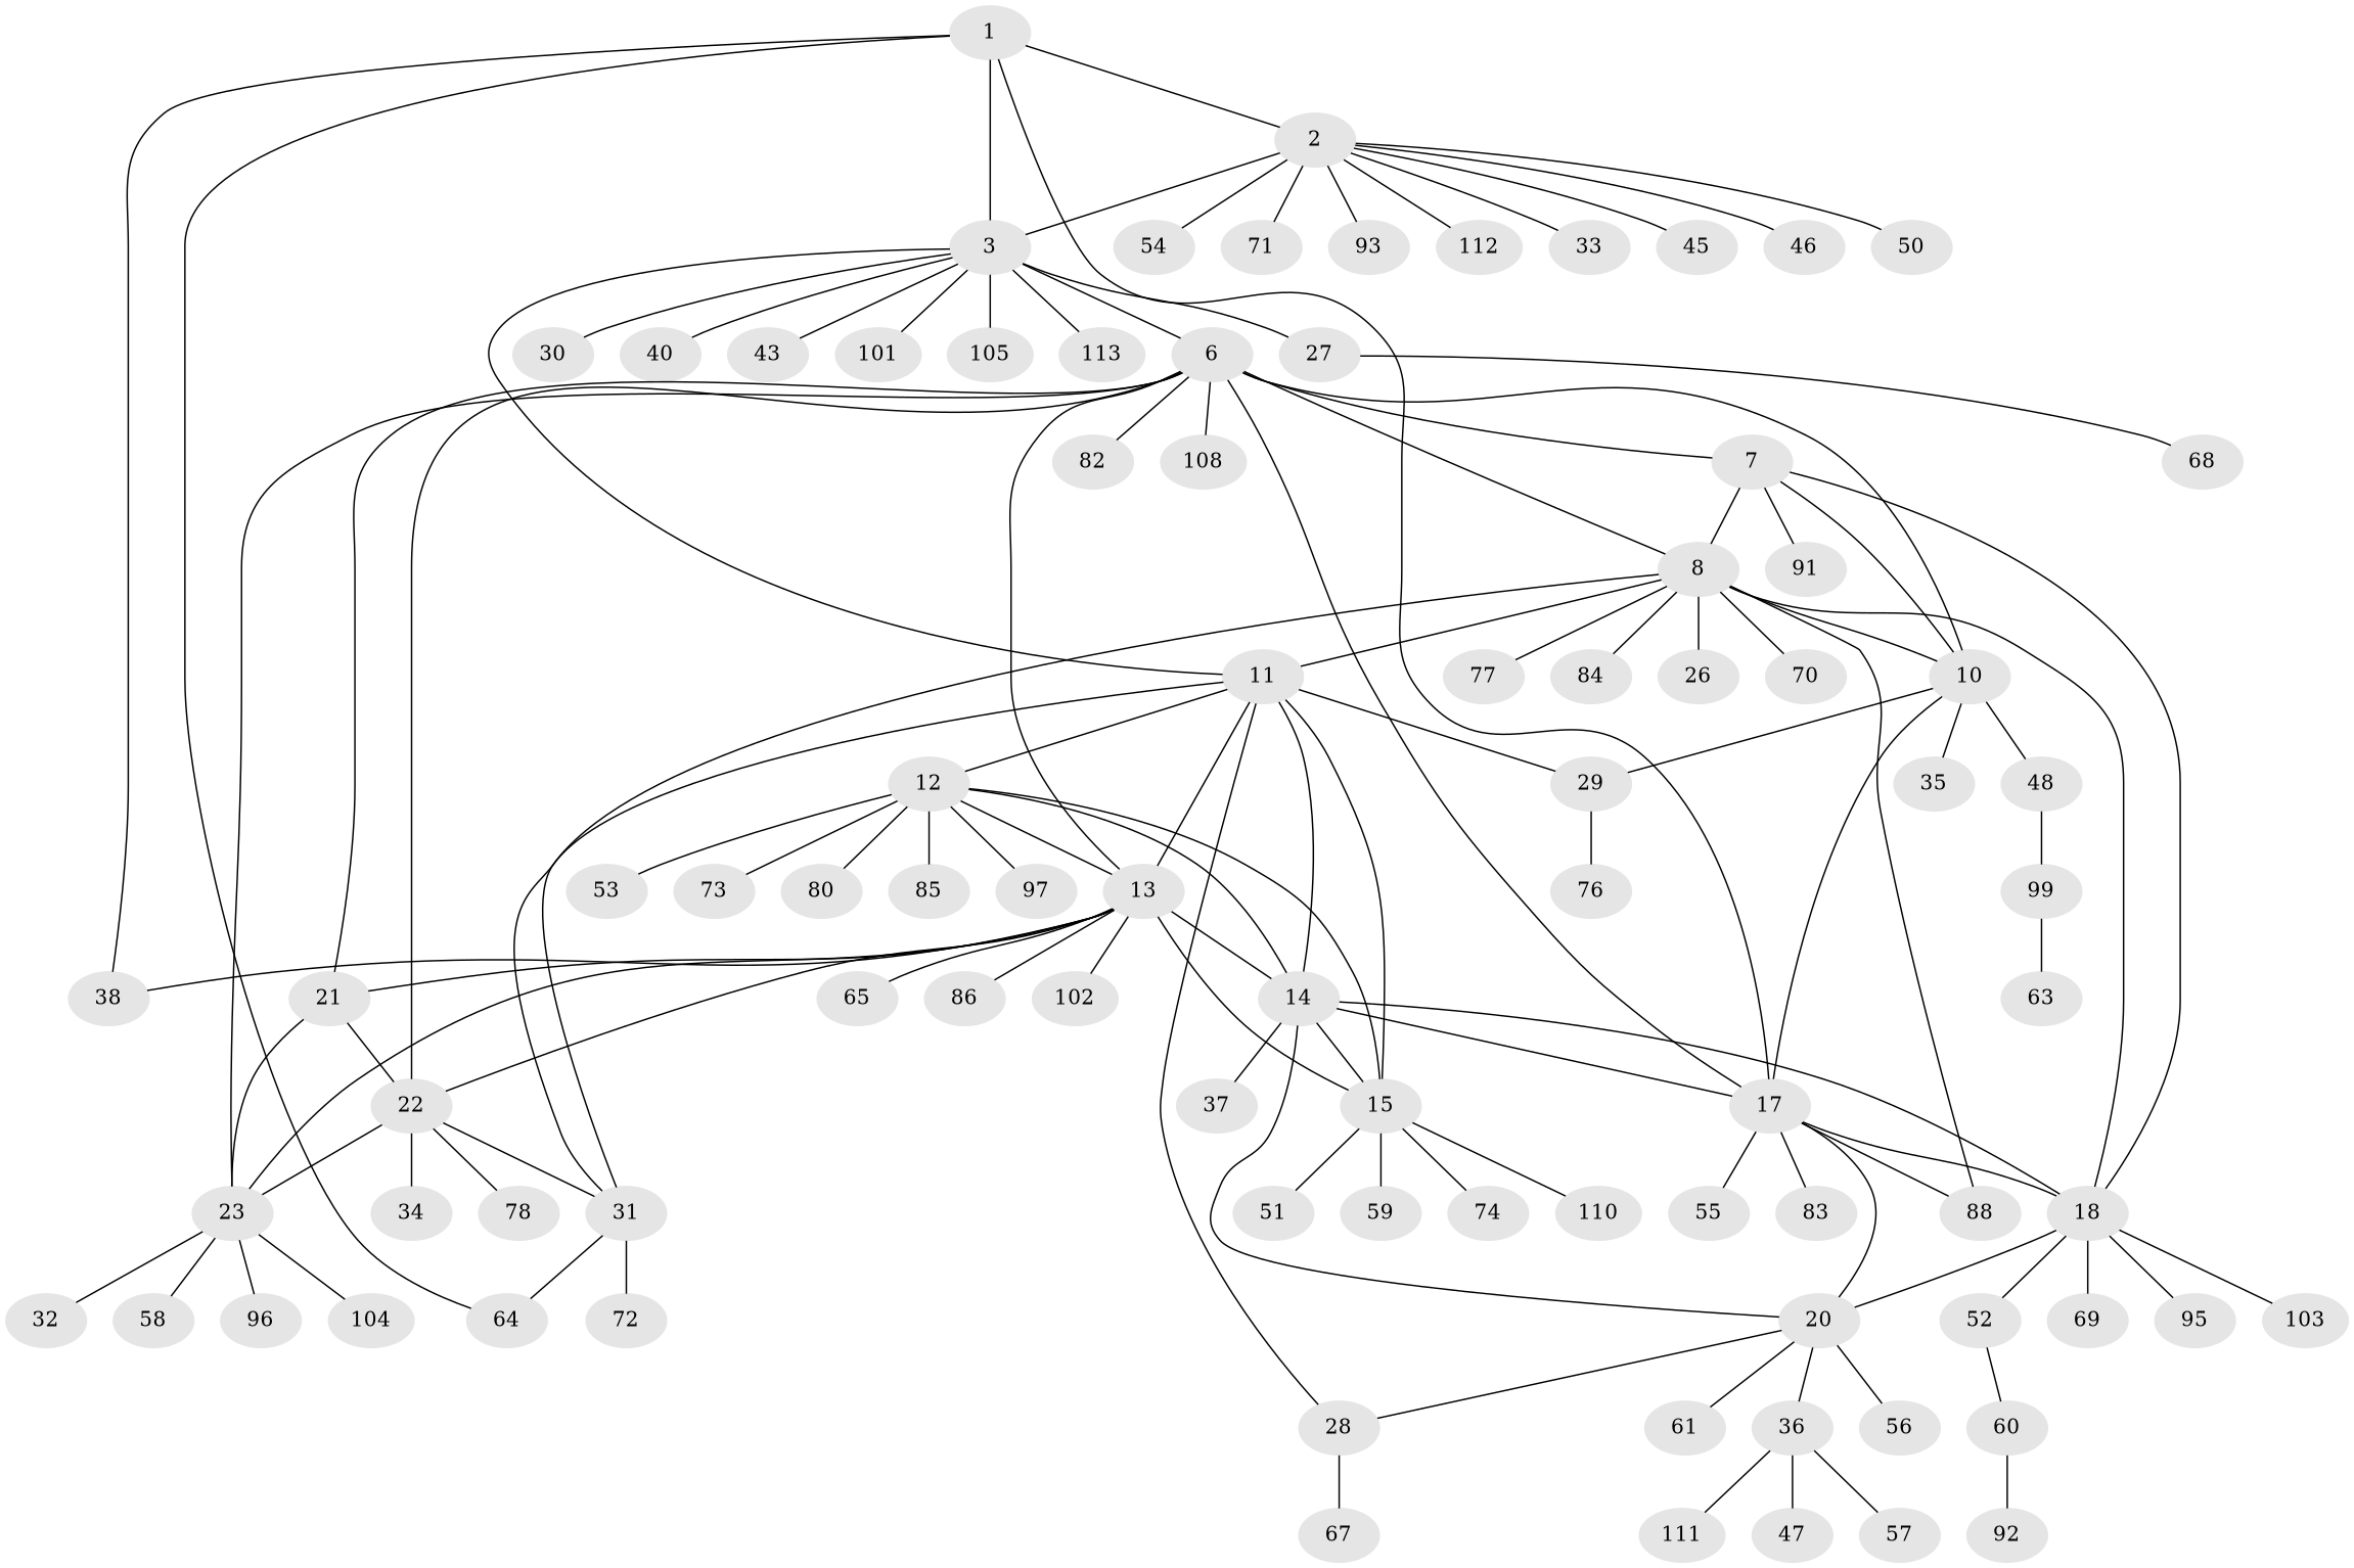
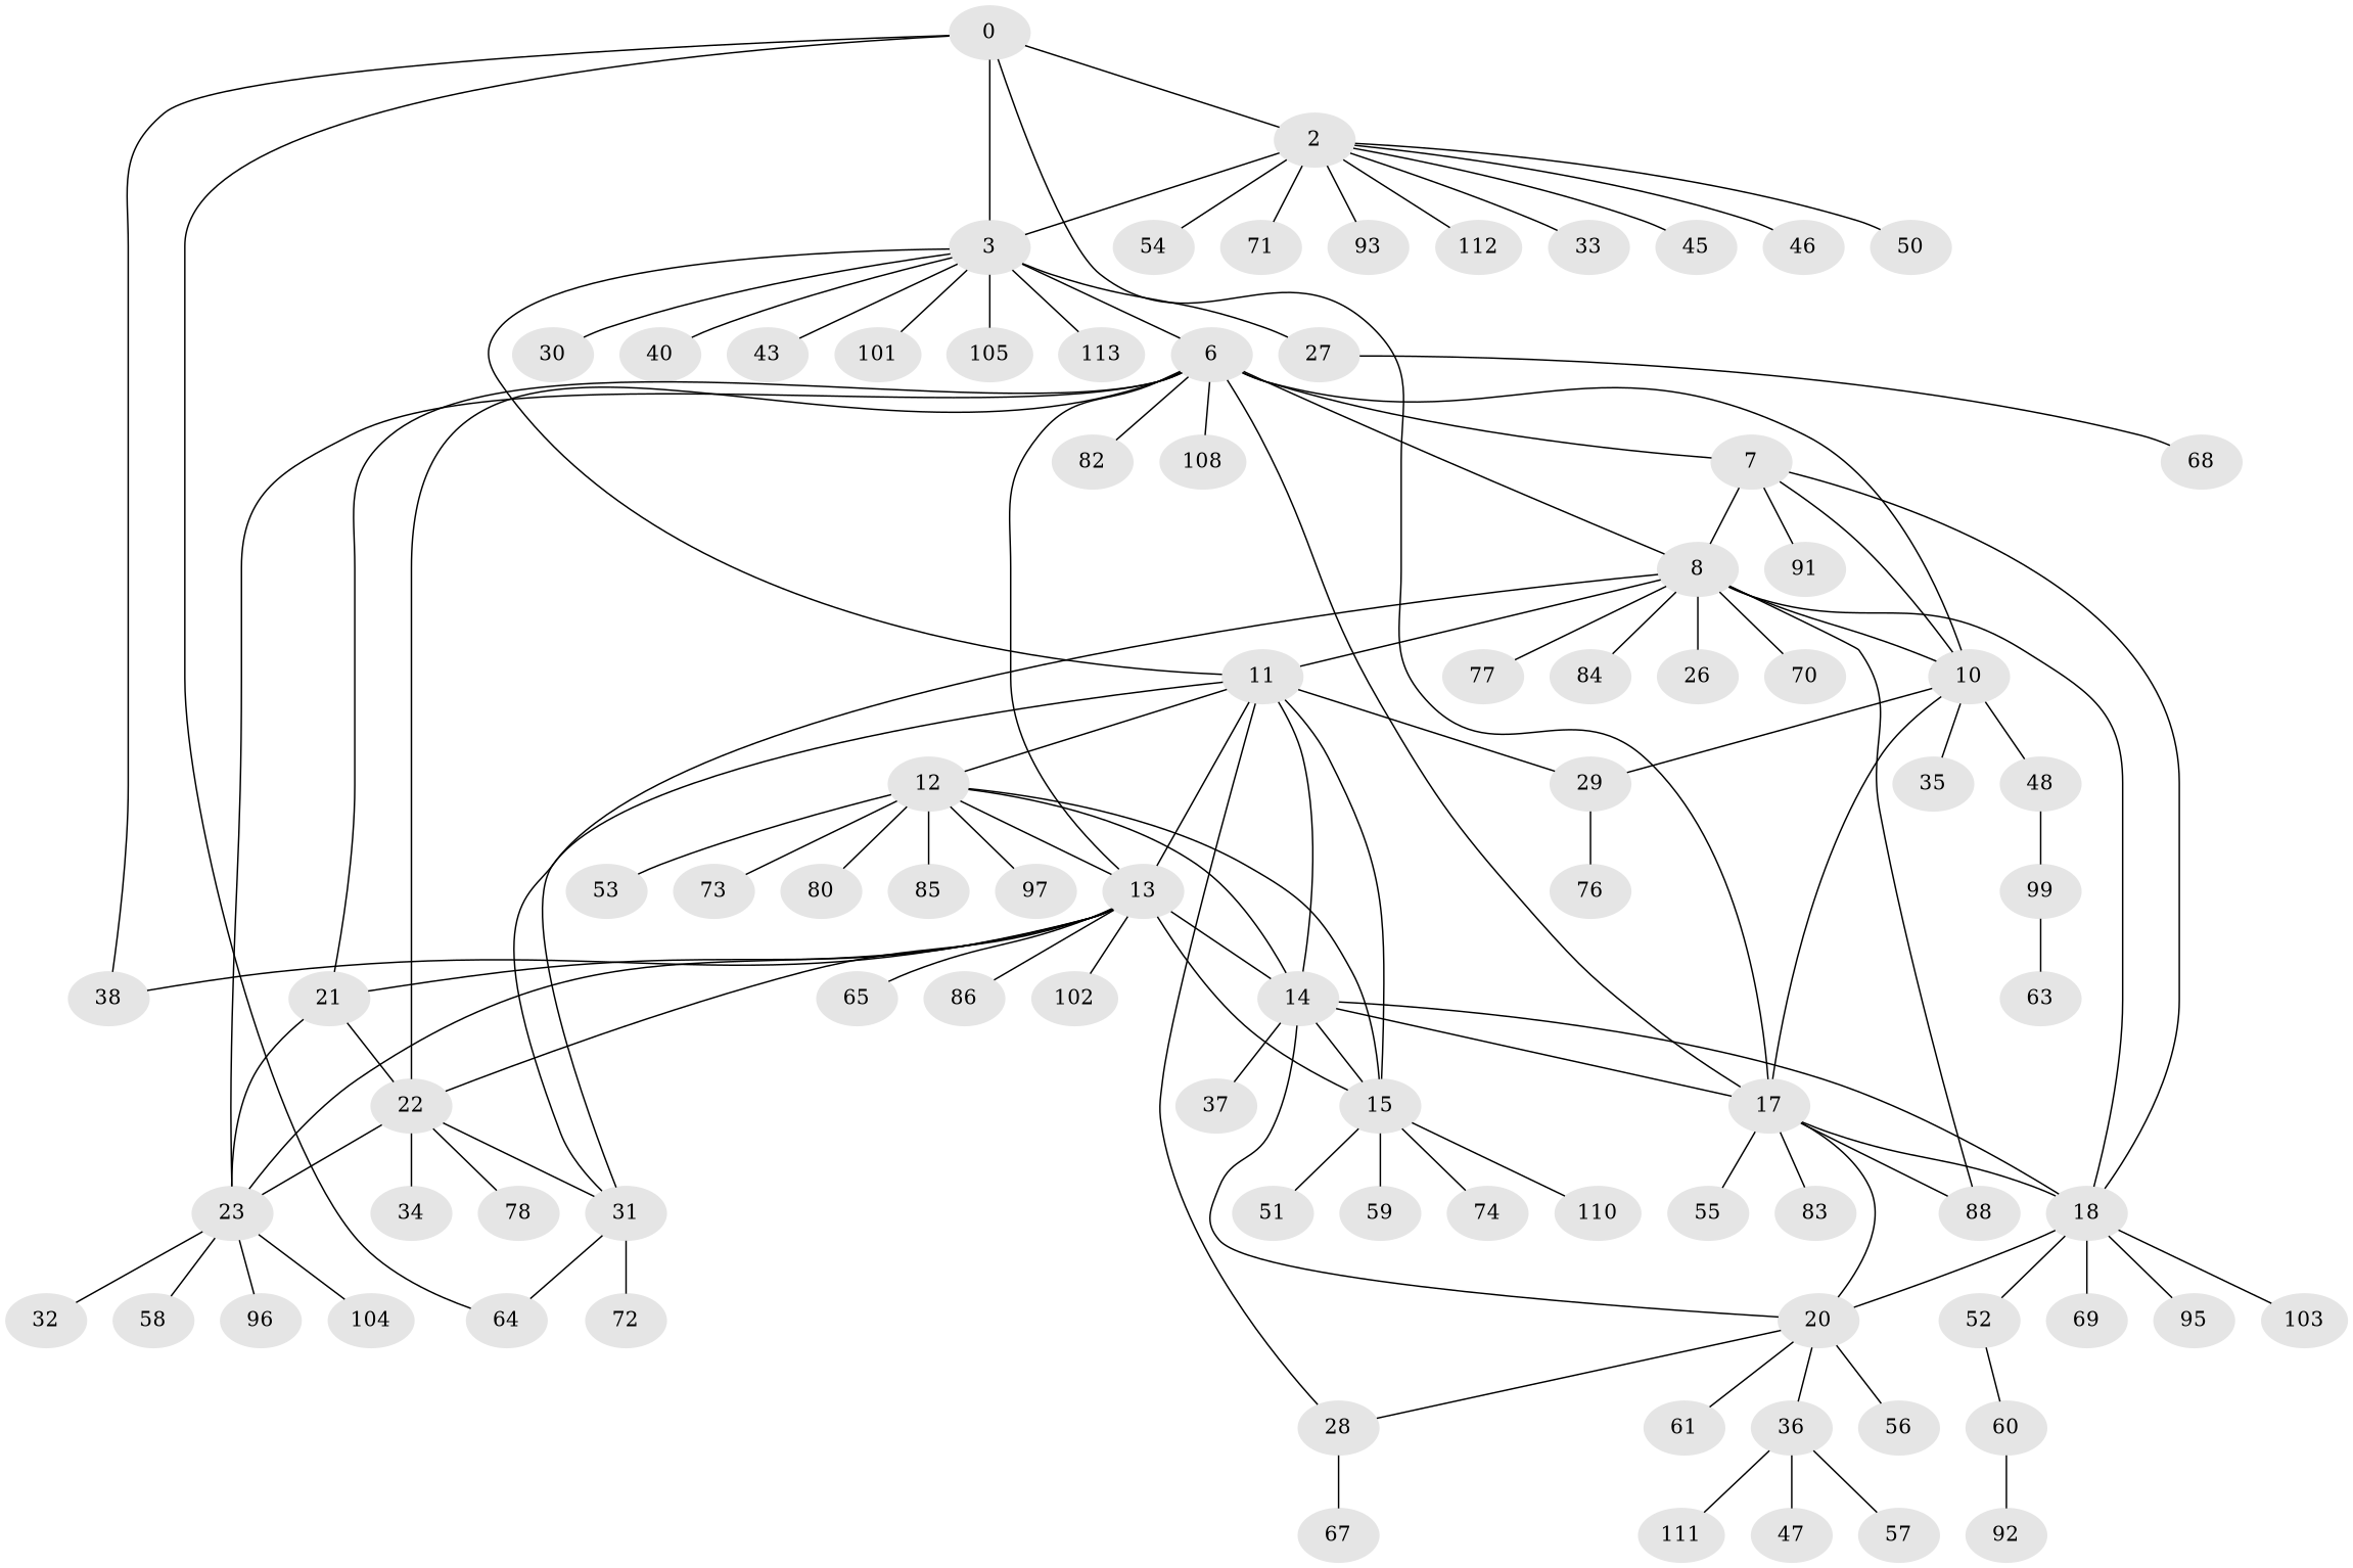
  graph {
    node [color=gray90 style=filled]
-   1 [super="+5"]
+   1 [super="+5" label=0]
    2 [super="+89"]
    3 [super="+4"]
    17 [super="+19"]
    38 [super="+79"]
    64
    33
    45 [super="+62"]
    46
    50
    54
    71
    93
    112
    6 [super="+25"]
    11 [super="+98"]
    27 [super="+44"]
    30
    40
    43
    101
    105
    113
    8 [super="+9"]
    10 [super="+66"]
    18 [super="+42"]
    26
    31 [super="+99"]
    70
    77
    84
    88
    20 [super="+39"]
    55
    83 [super="+94"]
    7
    13 [super="+24"]
    21
    22
    23 [super="+41"]
    82
    108
    29
    12 [super="+90"]
    14 [super="+16"]
    15 [super="+81"]
    28
    68
    91
    35
    48
    65
    86
    102
    34
    78
    32
    58
    96
    104
    52
    69
    95
    103
    72
    76 [super="+109"]
    n67 [label=99 super="+87"]
    53
    73
    80
    85
    97
    37
    51
    59 [super="+107"]
    74
    110
    67
    36 [super="+100"]
    56
    61
    60 [super="+106"]
    47
    57 [super="+75"]
    111
    63
    92
    1 -- 2 [weight=2]
    1 -- 3 [weight=4]
    1 -- 17
    1 -- 38
    1 -- 64
    2 -- 3 [weight=2]
    2 -- 33
    2 -- 45
    2 -- 46
    2 -- 50
    2 -- 54
    2 -- 71
    2 -- 93
    2 -- 112
    3 -- 6
    3 -- 11
    3 -- 27
    3 -- 30
    3 -- 40
    3 -- 43
    3 -- 101
    3 -- 105
    3 -- 113
    17 -- 18 [weight=2]
    17 -- 88
    17 -- 20 [weight=2]
    17 -- 55
    17 -- 83
    6 -- 17
    6 -- 8 [weight=2]
    6 -- 10
    6 -- 7
    6 -- 13
    6 -- 21
    6 -- 22
    6 -- 23
    6 -- 82
    6 -- 108
    11 -- 31
    11 -- 13
    11 -- 29
    11 -- 12
    11 -- 14
    11 -- 15
    11 -- 28
    27 -- 68
    8 -- 11
    8 -- 10 [weight=2]
    8 -- 18
    8 -- 26
    8 -- 31
    8 -- 70
    8 -- 77
    8 -- 84
    8 -- 88
    10 -- 17
    10 -- 29
    10 -- 35
    10 -- 48
    18 -- 20
    18 -- 52
    18 -- 69
    18 -- 95
    18 -- 103
    31 -- 64
    31 -- 72
    20 -- 28
    20 -- 36
    20 -- 56
    20 -- 61
    7 -- 8 [weight=2]
    7 -- 10
    7 -- 18
    7 -- 91
    13 -- 38
    13 -- 21
    13 -- 22
    13 -- 23
    13 -- 14
    13 -- 15
    13 -- 65
    13 -- 86
    13 -- 102
    21 -- 22
    21 -- 23
    22 -- 31
    22 -- 23
    22 -- 34
    22 -- 78
    23 -- 32
    23 -- 58
    23 -- 96
    23 -- 104
    29 -- 76
    12 -- 13
    12 -- 14
    12 -- 15
    12 -- 53
    12 -- 73
    12 -- 80
    12 -- 85
    12 -- 97
    14 -- 17 [weight=2]
    14 -- 18
    14 -- 20
    14 -- 15
    14 -- 37
    15 -- 51
    15 -- 59
    15 -- 74
    15 -- 110
    28 -- 67
    48 -- n67
    52 -- 60
    n67 -- 63
    36 -- 47
    36 -- 57
    36 -- 111
    60 -- 92
  }
